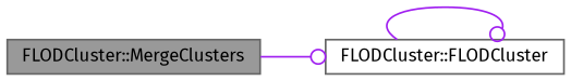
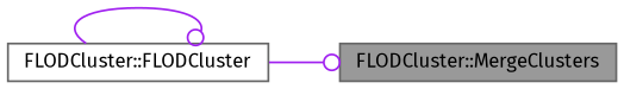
  digraph {
    rankdir=LR
    fontname="Fira Sans"
    node [fontname="Fira Sans" fontsize=10 shape=box style=filled]
    edge [color=purple fontname="Fira Sans" fontsize=10 labelfontname=Helvetica labelfontsize=10 style=solid arrowhead=odot]
    n1 [color=gray40 fillcolor=grey60 fontcolor=black height=0.2 label="FLODCluster::MergeClusters" width=0.4]
    n2 [color=grey40 fillcolor=white height=0.2 label="FLODCluster::FLODCluster" width=0.4]
-   n1 -> n2
+   n2 -> n1
    n2 -> n2
  }
